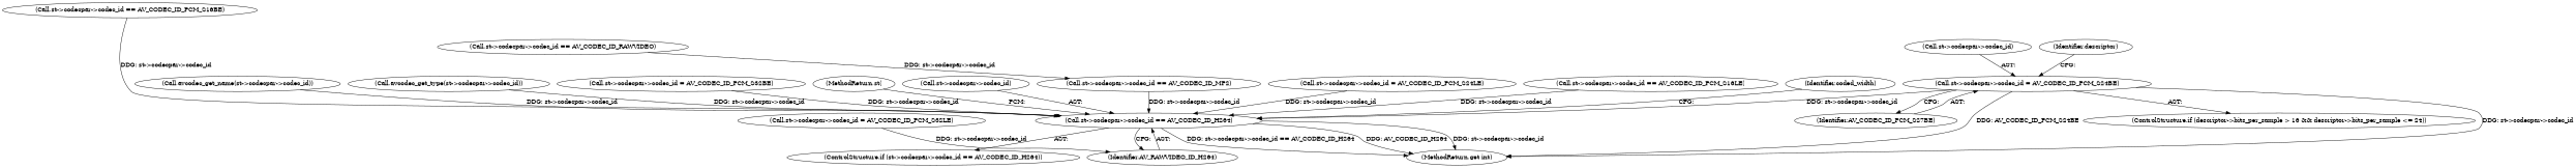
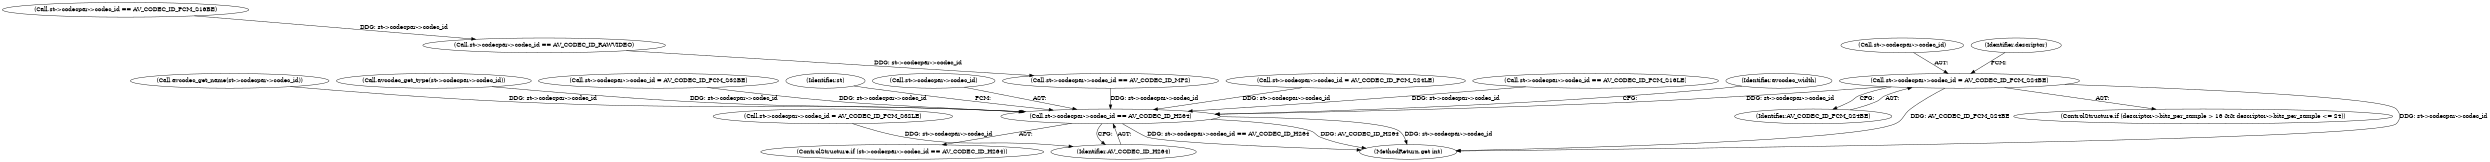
  digraph {
    n1 [label="(Call,st->codecpar->codec_id = AV_CODEC_ID_PCM_S24BE)"]
    n2 [label="(Call,st->codecpar->codec_id == AV_CODEC_ID_H264)"]
-   n3 [label="(Identifier,AV_CODEC_ID_PCM_S27BE)"]
+   n3 [label="(Identifier,AV_CODEC_ID_PCM_S24BE)"]
    n4 [label="(ControlStructure,if (descriptor->bits_per_sample > 16 && descriptor->bits_per_sample <= 24))"]
    n5 [label="(MethodReturn,get int)"]
    n6 [label="(ControlStructure,if (st->codecpar->codec_id == AV_CODEC_ID_H264))"]
-   n7 [label="(Identifier,AV_RAWVIDEO_ID_H264)"]
+   n7 [label="(Identifier,AV_CODEC_ID_H264)"]
    n8 [label="(Call,st->codecpar->codec_id == AV_CODEC_ID_PCM_S16BE)"]
    n9 [label="(Call,avcodec_get_name(st->codecpar->codec_id))"]
    n10 [label="(Call,avcodec_get_type(st->codecpar->codec_id))"]
    n11 [label="(Call,st->codecpar->codec_id = AV_CODEC_ID_PCM_S32BE)"]
-   n12 [label="(MethodReturn,st)"]
+   n12 [label="(Identifier,st)"]
    n13 [label="(Call,st->codecpar->codec_id)"]
    n14 [label="(Call,st->codecpar->codec_id)"]
    n15 [label="(Call,st->codecpar->codec_id == AV_CODEC_ID_MP2)"]
    n16 [label="(Identifier,descriptor)"]
    n17 [label="(Call,st->codecpar->codec_id = AV_CODEC_ID_PCM_S24LE)"]
    n18 [label="(Call,st->codecpar->codec_id = AV_CODEC_ID_PCM_S32LE)"]
    n19 [label="(Call,st->codecpar->codec_id == AV_CODEC_ID_PCM_S16LE)"]
-   n20 [label="(Identifier,coded_width)"]
+   n20 [label="(Identifier,avcodec_width)"]
    n21 [label="(Call,st->codecpar->codec_id == AV_CODEC_ID_RAWVIDEO)"]
    n1 -> n2 [label="DDG: st->codecpar->codec_id"]
    n1 -> n3 [label="CFG: "]
    n1 -> n4 [label="AST: "]
    n1 -> n5 [label="DDG: st->codecpar->codec_id"]
    n1 -> n5 [label="DDG: AV_CODEC_ID_PCM_S24BE"]
    n2 -> n5 [label="DDG: AV_CODEC_ID_H264"]
    n2 -> n5 [label="DDG: st->codecpar->codec_id"]
    n2 -> n5 [label="DDG: st->codecpar->codec_id == AV_CODEC_ID_H264"]
    n2 -> n6 [label="AST: "]
    n2 -> n7 [label="CFG: "]
    n3 -> n1 [label="AST: "]
    n7 -> n2 [label="AST: "]
-   n8 -> n2 [label="DDG: st->codecpar->codec_id"]
+   n8 -> n21 [label="DDG: st->codecpar->codec_id"]
    n9 -> n2 [label="DDG: st->codecpar->codec_id"]
    n10 -> n2 [label="DDG: st->codecpar->codec_id"]
    n11 -> n2 [label="DDG: st->codecpar->codec_id"]
    n12 -> n2 [label="PCM: "]
    n13 -> n1 [label="AST: "]
    n14 -> n2 [label="AST: "]
    n15 -> n2 [label="DDG: st->codecpar->codec_id"]
-   n16 -> n1 [label="CFG: "]
+   n16 -> n1 [label="PCM: "]
    n17 -> n2 [label="DDG: st->codecpar->codec_id"]
    n18 -> n7 [label="DDG: st->codecpar->codec_id"]
    n19 -> n2 [label="DDG: st->codecpar->codec_id"]
    n20 -> n2 [label="CFG: "]
    n21 -> n15 [label="DDG: st->codecpar->codec_id"]
  }
